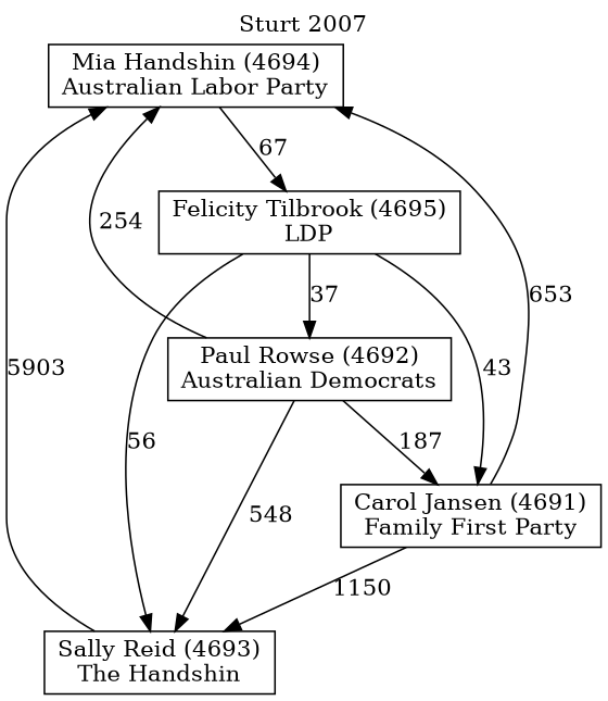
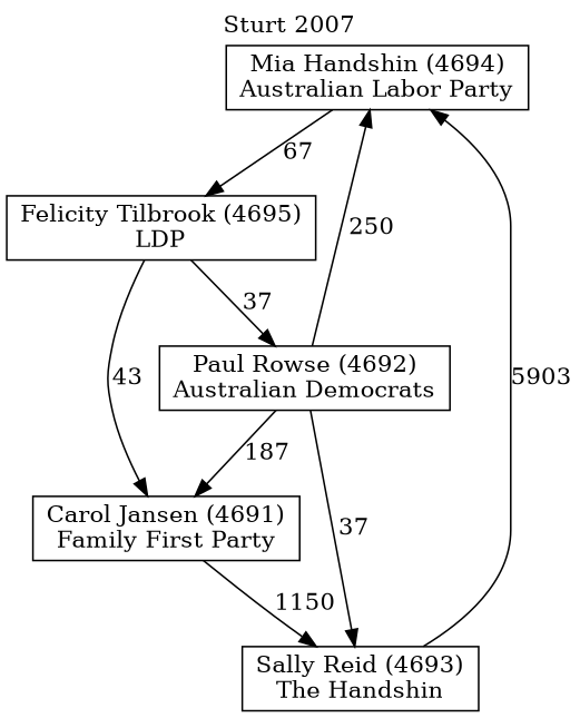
  digraph {
    label="Sturt 2007"
    labelloc=t
    mclimit=10
    node [shape=box]
    n1 [label="Mia Handshin (4694)\nAustralian Labor Party"]
    n2 [label="Felicity Tilbrook (4695)\nLDP"]
    n3 [label="Sally Reid (4693)\nThe Handshin"]
    n4 [label="Carol Jansen (4691)\nFamily First Party"]
    n5 [label="Paul Rowse (4692)\nAustralian Democrats"]
    n1 -> n2 [label=67]
-   n2 -> n3 [label=56]
    n2 -> n4 [label=43]
    n2 -> n5 [label=37]
    n3 -> n1 [label=5903]
-   n4 -> n1 [label=653]
    n4 -> n3 [label=1150]
-   n5 -> n1 [label=254]
-   n5 -> n3 [label=548]
+   n5 -> n1 [label=250]
+   n5 -> n3 [label=37]
    n5 -> n4 [label=187]
  }
